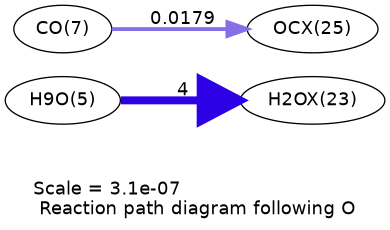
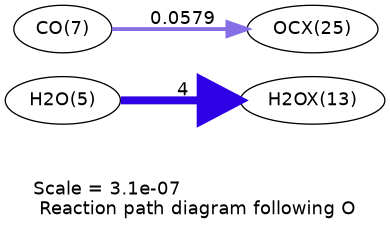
  digraph {
    fontname=Helvetica
    label="Scale = 3.1e-07\l Reaction path diagram following O"
    rankdir=LR
    node [fontname=Helvetica]
    edge [fontname=Helvetica]
-   n1 [label="H9O(5)"]
-   n2 [label="H2OX(23)"]
+   n1 [label="H2O(5)"]
+   n2 [label="H2OX(13)"]
    n3 [label="CO(7)"]
    n4 [label="OCX(25)"]
    n1 -> n2 [arrowsize=3 color="0.7, 1.5, 0.9" label=" 4" style="setlinewidth(6)"]
-   n3 -> n4 [arrowsize=1.48 color="0.7, 0.518, 0.9" label=" 0.0179" style="setlinewidth(2.96)"]
+   n3 -> n4 [arrowsize=1.48 color="0.7, 0.518, 0.9" label=" 0.0579" style="setlinewidth(2.96)"]
  }
